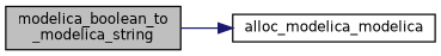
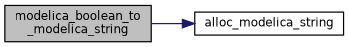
  digraph {
    rankdir=LR
    node [color=black fontname=Helvetica fontsize=10 shape=record style=filled]
    n1 [fillcolor=grey75 fontcolor=black height=0.2 label="modelica_boolean_to\l_modelica_string" width=0.4]
-   n2 [fillcolor=white height=0.2 label=alloc_modelica_modelica width=0.4]
+   n2 [fillcolor=white height=0.2 label=alloc_modelica_string width=0.4]
    n1 -> n2 [color=midnightblue fontname=Helvetica fontsize=10 labelfontname=Helvetica labelfontsize=10 style=solid]
  }
